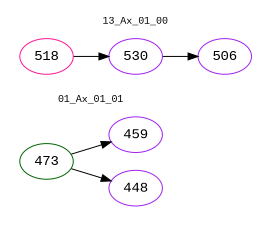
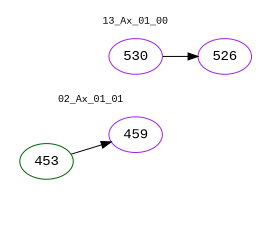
  digraph {
    fontname="Liberation Mono"
    rankdir=LR
    node [color=purple fontname="Liberation Mono"]
    edge [color=black fontname="Liberation Mono"]
-   n1 [color=darkgreen label=473]
-   n2 [label=448]
+   n1 [color=darkgreen label=453]
    n3 [label=459]
-   n4 [color=deeppink label=518]
-   n5 [label=506]
+   n5 [label=526]
    n6 [label=530]
    subgraph cluster_1 {
      color=white
      fontsize=10
-     label="01_Ax_01_01"
+     label="02_Ax_01_01"
      n1
-     n2
      n3
    }
    subgraph cluster_2 {
      color=white
      fontsize=10
      label="13_Ax_01_00"
-     n4
      n5
      n6
    }
-   n1 -> n2
    n1 -> n3
-   n4 -> n6
    n6 -> n5
  }
